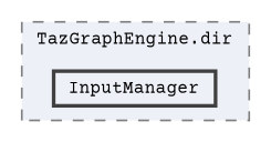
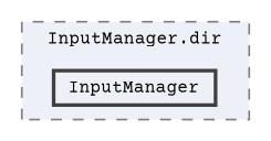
  digraph {
    compound=true
    fontname="Courier Prime"
    n1 [color=grey25 fillcolor="#edf0f7" fontname="Courier Prime" fontsize=10 height=0.2 label=InputManager shape=box style="filled,bold" width=0.4]
    subgraph cluster_1 {
      bgcolor="#edf0f7"
      fontsize=10
-     label="TazGraphEngine.dir"
+     label="InputManager.dir"
      pencolor=grey50
      style="filled,dashed"
      n1
    }
  }
